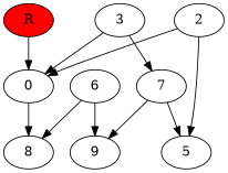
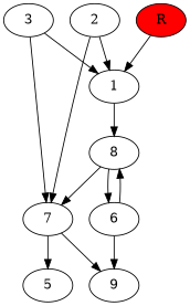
  digraph {
-   1 [label=0]
+   1
    8
    7
    6
    2
    5
    9
    3
    R [fillcolor="#ff0000" style=filled]
    1 -> 8
+   8 -> 7
+   8 -> 6
    7 -> 5
    7 -> 9
    6 -> 8
    6 -> 9
    2 -> 1
-   2 -> 5
+   2 -> 7
    3 -> 1
    3 -> 7
    R -> 1
  }
